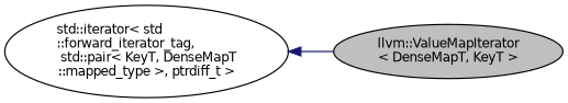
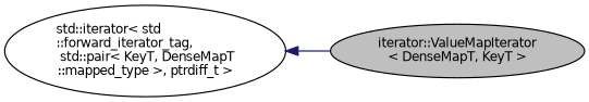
  digraph {
    rankdir=LR
    node [color=black fontname=Helvetica fontsize=10 shape=ellipse]
-   n1 [fillcolor=grey75 fontcolor=black height=0.2 label="llvm::ValueMapIterator\l\< DenseMapT, KeyT \>" style=filled width=0.4]
+   n1 [fillcolor=grey75 fontcolor=black height=0.2 label="iterator::ValueMapIterator\l\< DenseMapT, KeyT \>" style=filled width=0.4]
    n2 [height=0.2 label="std::iterator\< std\l::forward_iterator_tag,\l std::pair\< KeyT, DenseMapT\l::mapped_type \>, ptrdiff_t \>" width=0.4]
    n2 -> n1 [color=midnightblue dir=back fontname=Helvetica fontsize=10 labelfontname=Helvetica labelfontsize=10 style=solid]
  }
